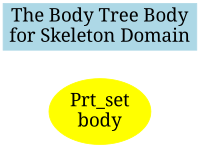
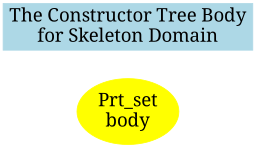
  digraph {
    fontname="Noto Serif"
    node [fontcolor=black fontname="Noto Serif" fontsize=24 style=filled]
-   n1 [color=lightblue label="The Body Tree Body\nfor Skeleton Domain" shape=record]
+   n1 [color=lightblue label="The Constructor Tree Body\nfor Skeleton Domain" shape=record]
    "Prt_set\nbody" [color=yellow]
    n1 -> "Prt_set\nbody" [arrowsize=0.7 dir=down fontname="Noto Serif" fontsize=12 style=invis]
  }
